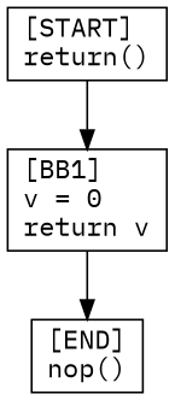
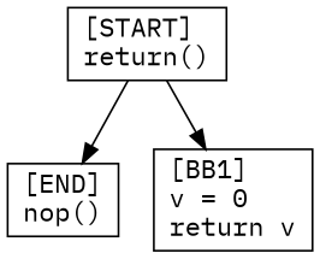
  digraph {
    fontname="IBM Plex Mono"
    node [fontname="IBM Plex Mono" shape=box]
    edge [fontname="IBM Plex Mono"]
    n1 [label="[END]\lnop()\l"]
    n2 [label="[START]\lreturn()\l"]
    n3 [label="[BB1]\lv = 0\lreturn v\l"]
    n2 -> n3
-   n3 -> n1
+   n2 -> n1
  }
